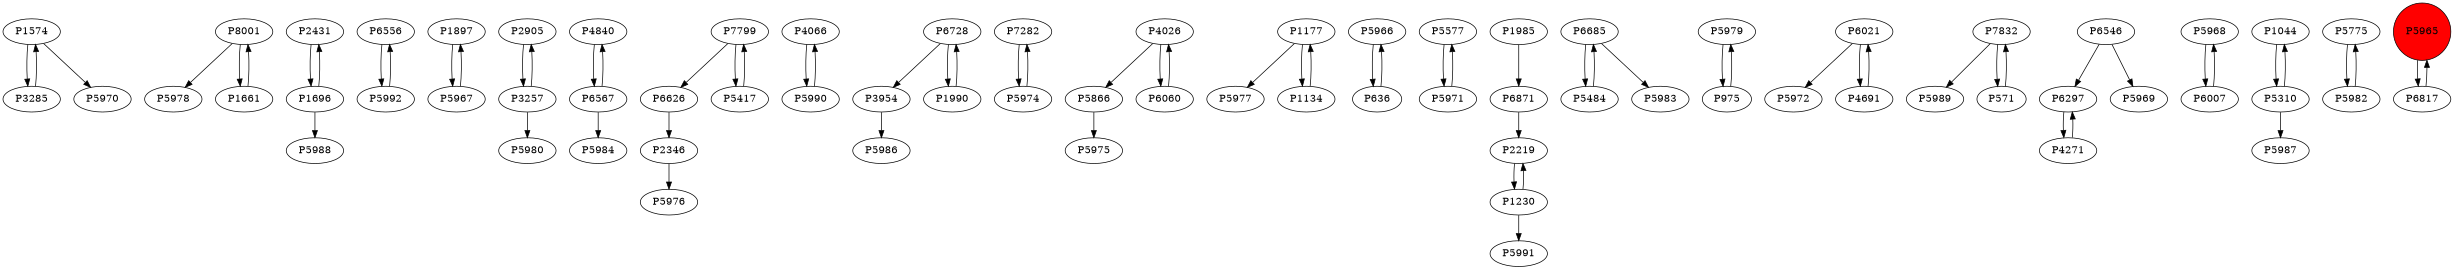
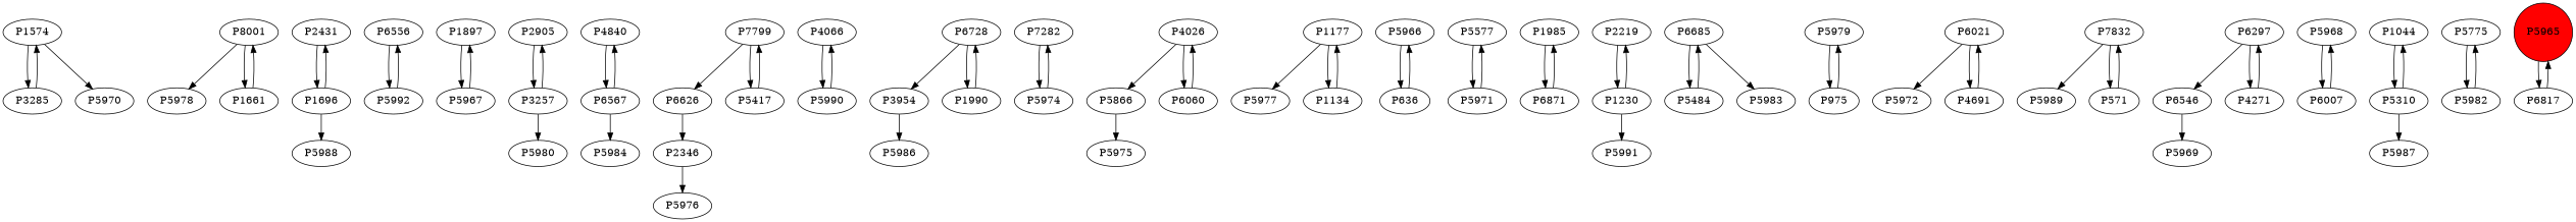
  digraph {
    P1574
    P3285
    P5970
    P8001
    P5978
    P1661
    P2431
    P1696
    P5988
    P6556
    P5992
    n12 [label=P1897]
    P5967
    P2905
    P3257
    P5980
    P4840
    P6567
    P5984
    P6626
    P2346
    P5976
    P4066
    P5990
    P6728
    P3954
    P1990
    P5986
    P7282
    P5974
    P4026
    P5866
    P6060
    P5975
    P1177
    P5977
    P1134
    P5966
    P636
    P5577
    P5971
    n42 [label=P1985]
    P6871
    P2219
    P1230
    P5991
    P6685
    P5484
    P5983
    P5979
    P975
    P7799
    P5417
    P6021
    P5972
    P4691
    P7832
    P5989
    P571
    P6297
    P6546
    P4271
    P5969
    P5968
    P6007
    P1044
    P5310
    P5987
    P5775
    P5982
    P5965 [fillcolor=red shape=circle style=filled]
    P6817
    P1574 -> P3285
    P1574 -> P5970
    P3285 -> P1574
    P8001 -> P5978
    P8001 -> P1661
    P1661 -> P8001
    P2431 -> P1696
    P1696 -> P2431
    P1696 -> P5988
    P6556 -> P5992
    P5992 -> P6556
    n12 -> P5967
    P5967 -> n12
    P2905 -> P3257
    P3257 -> P2905
    P3257 -> P5980
    P4840 -> P6567
    P6567 -> P4840
    P6567 -> P5984
    P6626 -> P2346
    P2346 -> P5976
    P4066 -> P5990
    P5990 -> P4066
    P6728 -> P3954
    P6728 -> P1990
    P3954 -> P5986
    P1990 -> P6728
    P7282 -> P5974
    P5974 -> P7282
    P4026 -> P5866
    P4026 -> P6060
    P5866 -> P5975
    P6060 -> P4026
    P1177 -> P5977
    P1177 -> P1134
    P1134 -> P1177
    P5966 -> P636
    P636 -> P5966
    P5577 -> P5971
    P5971 -> P5577
    n42 -> P6871
-   P6871 -> P2219
+   P6871 -> n42
    P2219 -> P1230
    P1230 -> P2219
    P1230 -> P5991
    P6685 -> P5484
    P6685 -> P5983
    P5484 -> P6685
    P5979 -> P975
    P975 -> P5979
    P7799 -> P6626
    P7799 -> P5417
    P5417 -> P7799
    P6021 -> P5972
    P6021 -> P4691
    P4691 -> P6021
    P7832 -> P5989
    P7832 -> P571
    P571 -> P7832
-   P6546 -> P6297
+   P6297 -> P6546
    P6297 -> P4271
    P6546 -> P5969
    P4271 -> P6297
    P5968 -> P6007
    P6007 -> P5968
    P1044 -> P5310
    P5310 -> P1044
    P5310 -> P5987
    P5775 -> P5982
    P5982 -> P5775
    P5965 -> P6817
    P6817 -> P5965
  }
